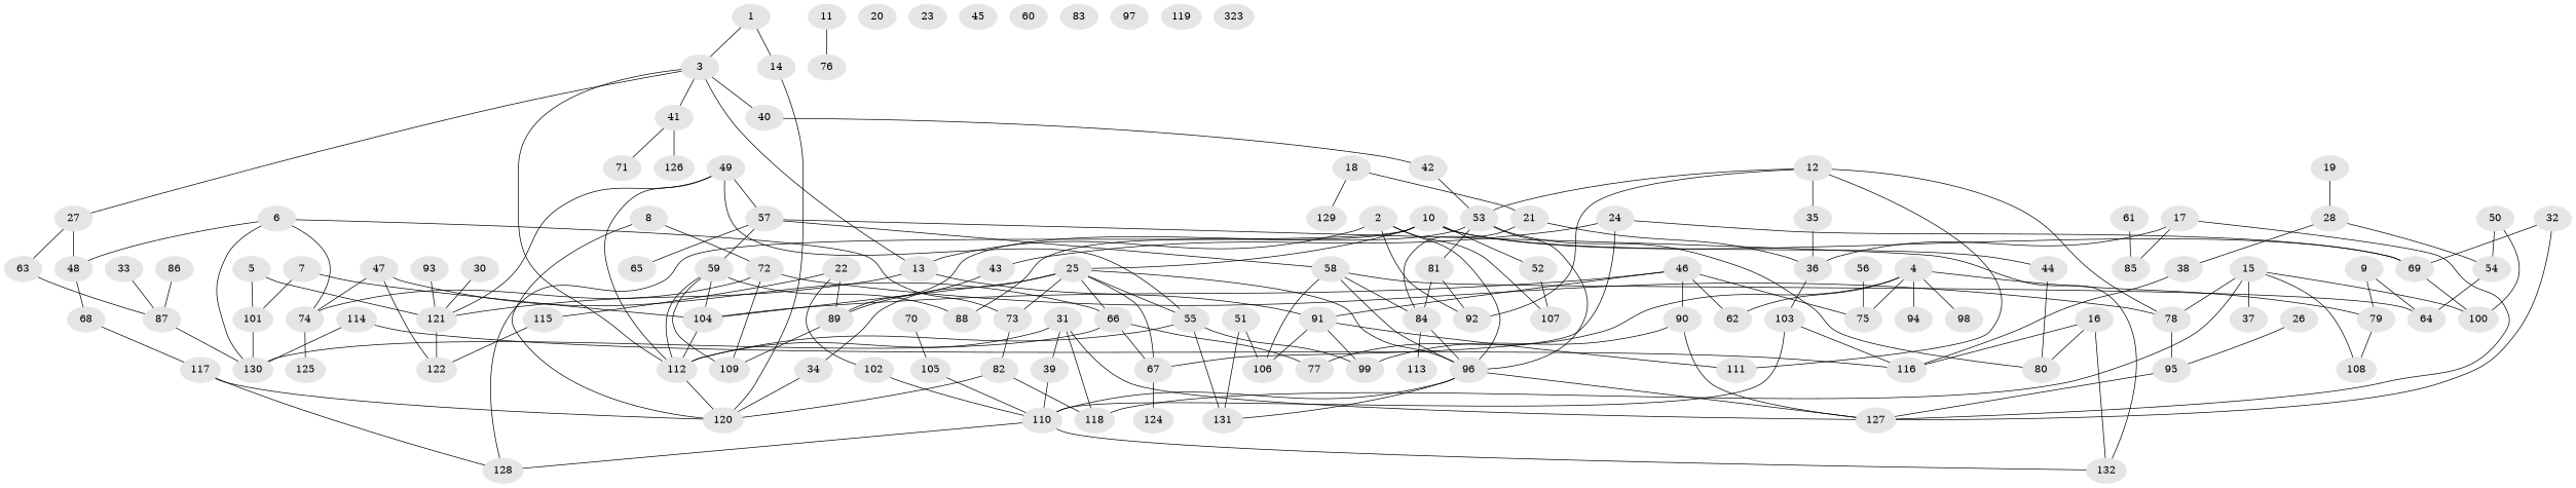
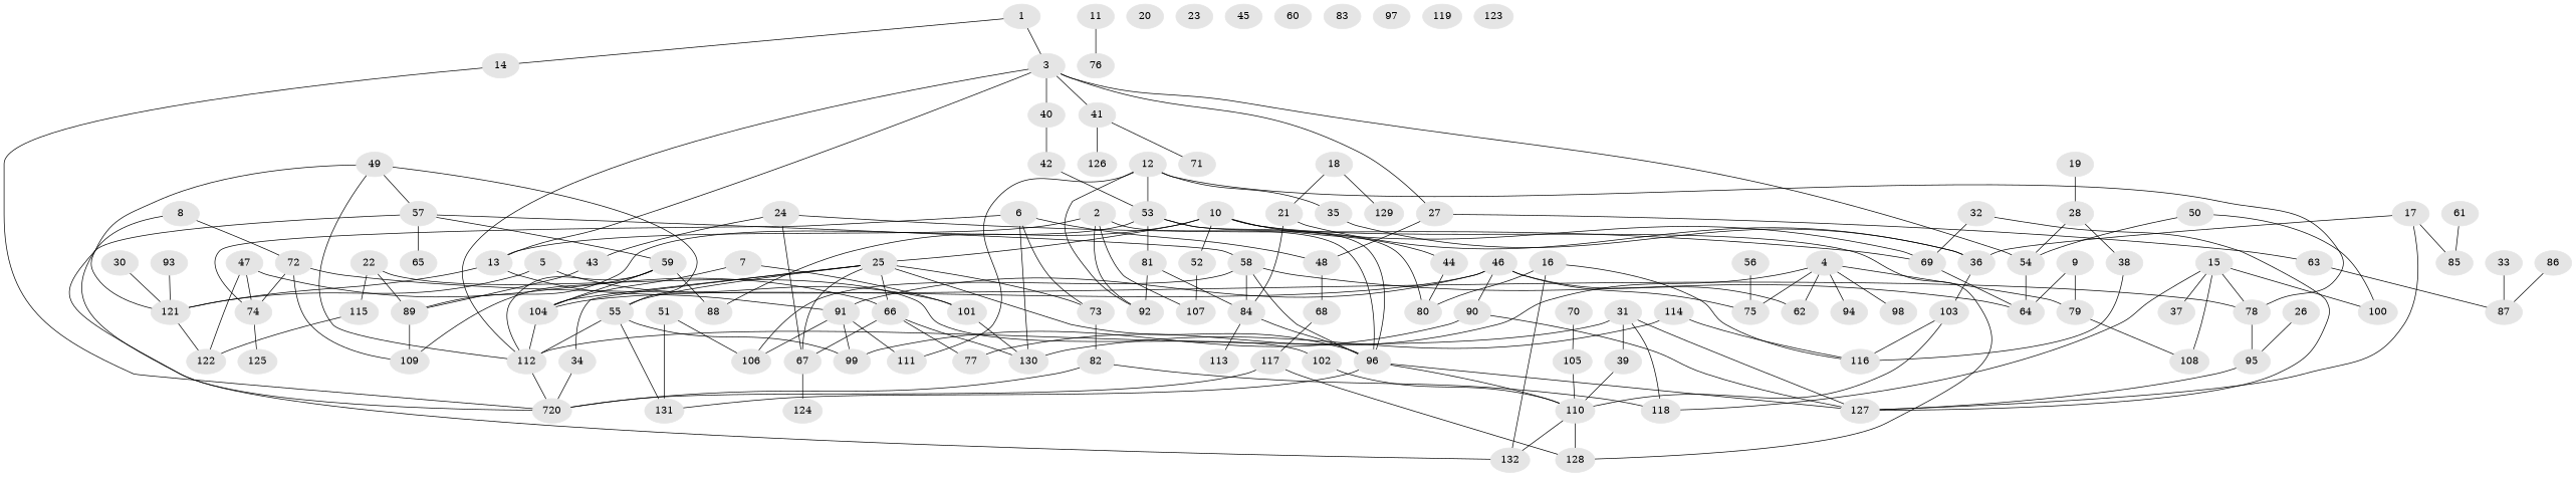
  graph {
    node [color=gray90 style=filled]
    1
    3
    14
    13
    27
    40
    41
    54
    112
-   120
+   120 [label=720]
    2
    92
    96
    107
    121
    91
    127
    110
    131
    48
    63
    42
    71
    126
    64
    4
    62
    75
    77
    79
    94
    98
    108
    5
    101
    130
    122
    6
    73
    74
    68
    82
    125
    7
    104
    8
    72
    78
    109
    9
    10
    25
    44
    52
    69
    88
    128
    67
    34
    55
    66
    80
    100
    11
    76
    12
    35
    53
    111
    36
    89
    81
    95
    106
    99
    15
    37
    118
    16
    116
    132
    17
    85
    103
    18
    21
    129
    84
    19
    28
    38
    20
    113
    22
    102
    115
    23
    24
    43
    124
    26
    87
    30
    31
    39
    32
    33
    45
    46
    90
    47
    117
    49
    57
    58
    59
    65
    50
    51
    56
    60
    61
    70
    105
    83
    86
    93
    97
    114
    119
-   123 [label=323]
+   123
    1 -- 3
    1 -- 14
    3 -- 13
    3 -- 27
    3 -- 40
    3 -- 41
+   3 -- 54
    3 -- 112
    14 -- 120
    13 -- 121
    13 -- 91
    27 -- 48
    27 -- 63
    40 -- 42
    41 -- 71
    41 -- 126
    54 -- 64
    112 -- 120
    2 -- 13
    2 -- 92
    2 -- 96
    2 -- 107
    96 -- 127
    96 -- 110
    96 -- 131
    121 -- 122
    91 -- 111
    91 -- 106
    91 -- 99
    110 -- 128
    110 -- 132
    48 -- 68
    63 -- 87
    42 -- 53
    4 -- 62
    4 -- 75
    4 -- 77
    4 -- 79
    4 -- 94
    4 -- 98
    79 -- 108
    5 -- 121
    5 -- 101
    101 -- 130
    6 -- 48
    6 -- 130
    6 -- 73
    6 -- 74
    73 -- 82
    74 -- 125
    68 -- 117
    82 -- 120
    82 -- 118
    7 -- 101
    7 -- 104
    104 -- 112
    8 -- 120
    8 -- 72
    72 -- 74
    72 -- 78
    72 -- 109
    78 -- 95
    9 -- 64
    9 -- 79
    10 -- 25
    10 -- 44
    10 -- 52
    10 -- 69
    10 -- 88
    10 -- 128
    25 -- 96
    25 -- 73
    25 -- 104
    25 -- 67
    25 -- 34
    25 -- 55
    25 -- 66
    44 -- 80
    52 -- 107
-   69 -- 100
+   69 -- 64
    67 -- 124
    34 -- 120
    55 -- 112
    55 -- 131
    55 -- 99
    66 -- 77
    66 -- 130
    66 -- 67
    11 -- 76
    12 -- 92
    12 -- 78
    12 -- 35
    12 -- 53
    12 -- 111
    35 -- 36
    53 -- 96
    53 -- 80
    53 -- 89
    53 -- 81
    36 -- 103
    89 -- 109
    81 -- 92
    81 -- 84
    95 -- 127
    15 -- 108
    15 -- 78
    15 -- 100
    15 -- 37
    15 -- 118
    16 -- 80
    16 -- 116
    16 -- 132
    17 -- 127
    17 -- 36
    17 -- 85
    103 -- 110
    103 -- 116
    18 -- 21
    18 -- 129
    21 -- 36
    21 -- 84
    84 -- 96
    84 -- 113
    19 -- 28
    28 -- 54
    28 -- 38
    38 -- 116
    22 -- 89
    22 -- 102
    22 -- 115
    102 -- 110
    115 -- 122
    24 -- 69
    24 -- 67
    24 -- 43
    43 -- 89
    26 -- 95
-   87 -- 130
    30 -- 121
    31 -- 112
    31 -- 127
    31 -- 118
    31 -- 39
    39 -- 110
    32 -- 127
    32 -- 69
    33 -- 87
    46 -- 91
    46 -- 62
    46 -- 75
    46 -- 104
    46 -- 90
    90 -- 127
    90 -- 99
    47 -- 122
    47 -- 74
    47 -- 66
    117 -- 120
    117 -- 128
    49 -- 112
    49 -- 121
    49 -- 55
    49 -- 57
    57 -- 132
    57 -- 58
    57 -- 59
    57 -- 65
    58 -- 96
    58 -- 64
    58 -- 106
    58 -- 84
    59 -- 112
    59 -- 104
    59 -- 109
    59 -- 88
    50 -- 54
    50 -- 100
    51 -- 131
    51 -- 106
    56 -- 75
    61 -- 85
    70 -- 105
    105 -- 110
    86 -- 87
    93 -- 121
    114 -- 130
    114 -- 116
  }
